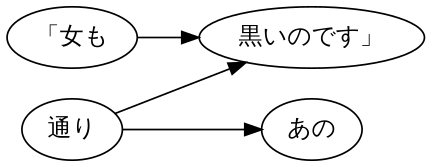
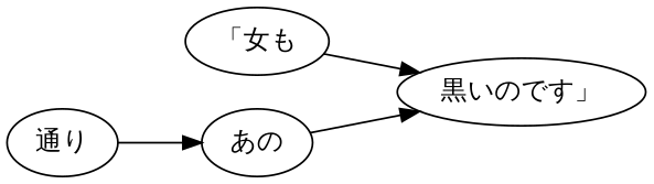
  digraph {
    rankdir=LR
    n1 [label="「女も"]
    n2 [label="黒いのです」"]
    n3 [label="あの"]
    n4 [label="通り"]
    n1 -> n2
-   n4 -> n2
+   n3 -> n2
    n4 -> n3
  }
